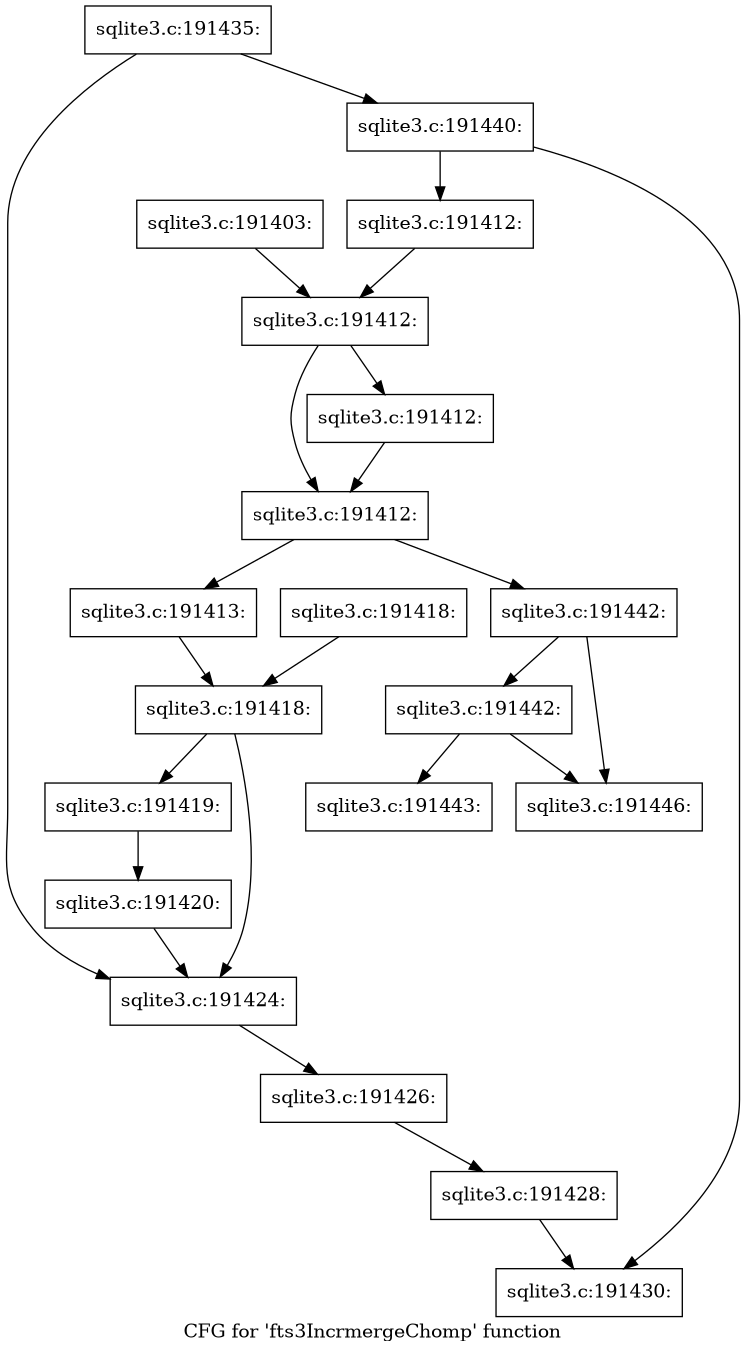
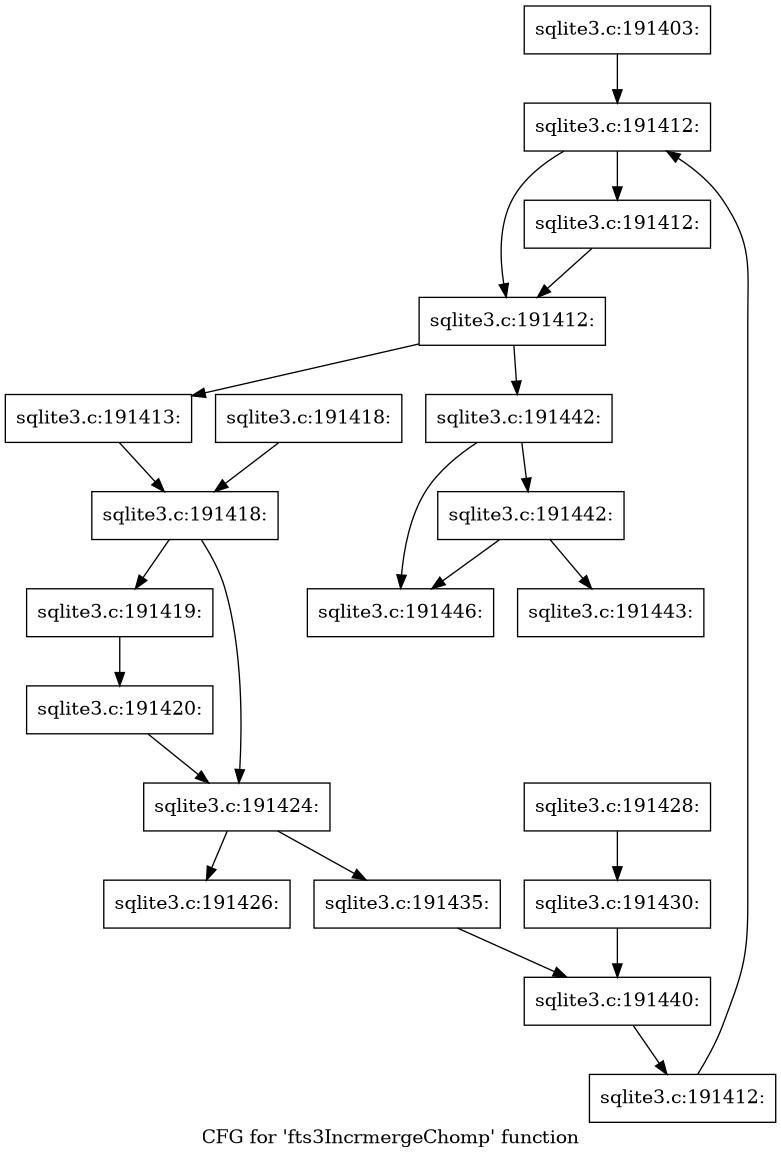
  digraph {
    label="CFG for 'fts3IncrmergeChomp' function"
    node [shape=record]
    n1 [label="{sqlite3.c:191403:}"]
    n2 [label="{sqlite3.c:191412:}"]
    n3 [label="{sqlite3.c:191412:}"]
    n4 [label="{sqlite3.c:191412:}"]
    n5 [label="{sqlite3.c:191413:}"]
    n6 [label="{sqlite3.c:191442:}"]
    n7 [label="{sqlite3.c:191418:}"]
    n8 [label="{sqlite3.c:191442:}"]
    n9 [label="{sqlite3.c:191446:}"]
    n10 [label="{sqlite3.c:191419:}"]
    n11 [label="{sqlite3.c:191424:}"]
    n12 [label="{sqlite3.c:191443:}"]
    n13 [label="{sqlite3.c:191420:}"]
    n14 [label="{sqlite3.c:191426:}"]
    n15 [label="{sqlite3.c:191435:}"]
    n16 [label="{sqlite3.c:191428:}"]
    n17 [label="{sqlite3.c:191440:}"]
    n18 [label="{sqlite3.c:191418:}"]
    n19 [label="{sqlite3.c:191430:}"]
    n20 [label="{sqlite3.c:191412:}"]
    n1 -> n2
    n2 -> n3
    n2 -> n4
    n3 -> n4
    n4 -> n5
    n4 -> n6
    n5 -> n7
    n6 -> n8
    n6 -> n9
    n7 -> n10
    n7 -> n11
    n8 -> n9
    n8 -> n12
    n10 -> n13
    n11 -> n14
-   n15 -> n11
+   n11 -> n15
    n13 -> n11
-   n14 -> n16
    n15 -> n17
    n16 -> n19
    n17 -> n20
    n18 -> n7
-   n17 -> n19
+   n19 -> n17
    n20 -> n2
  }
